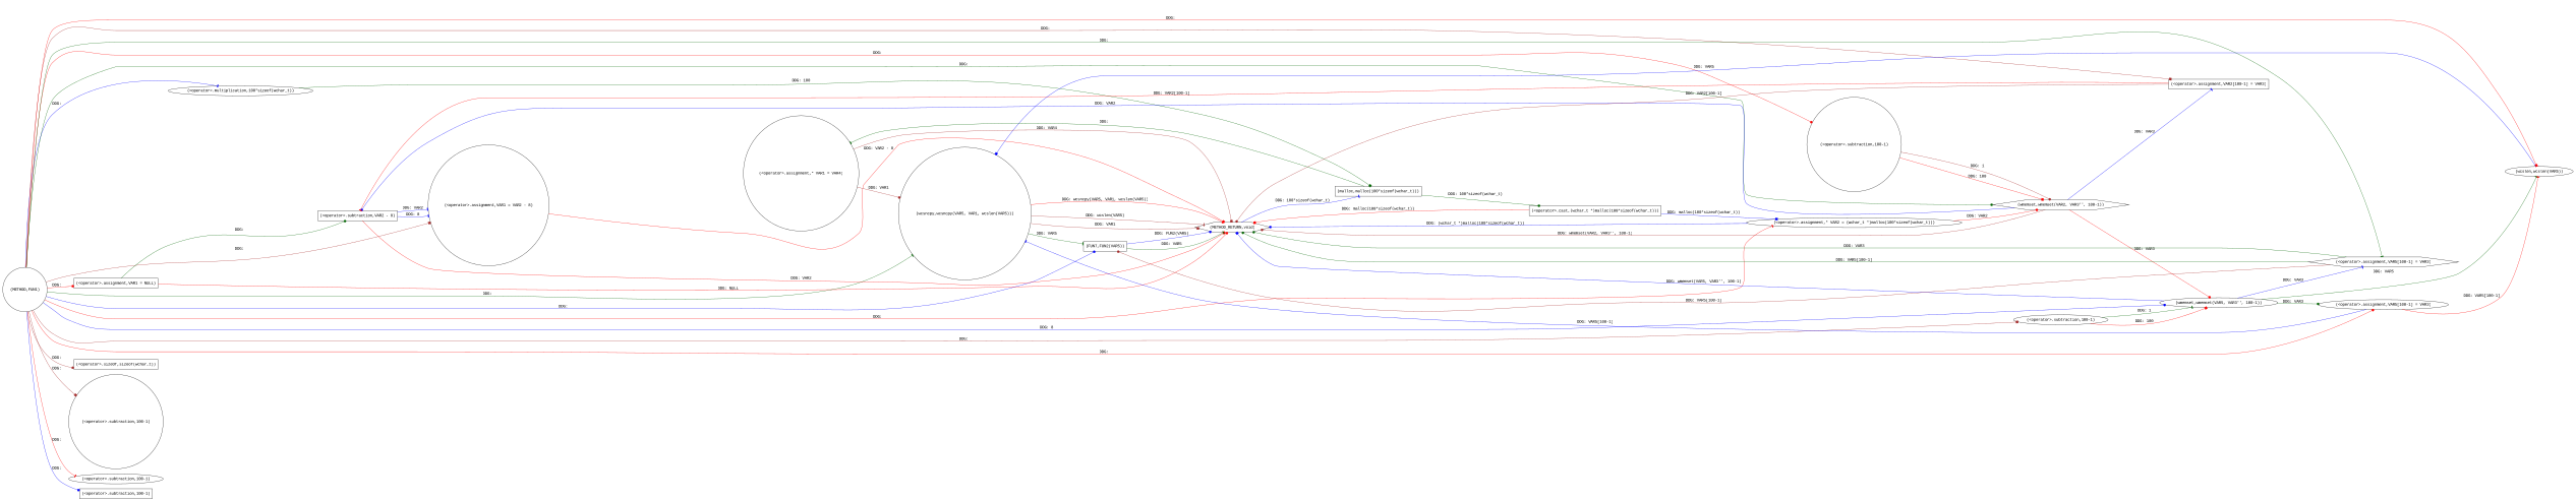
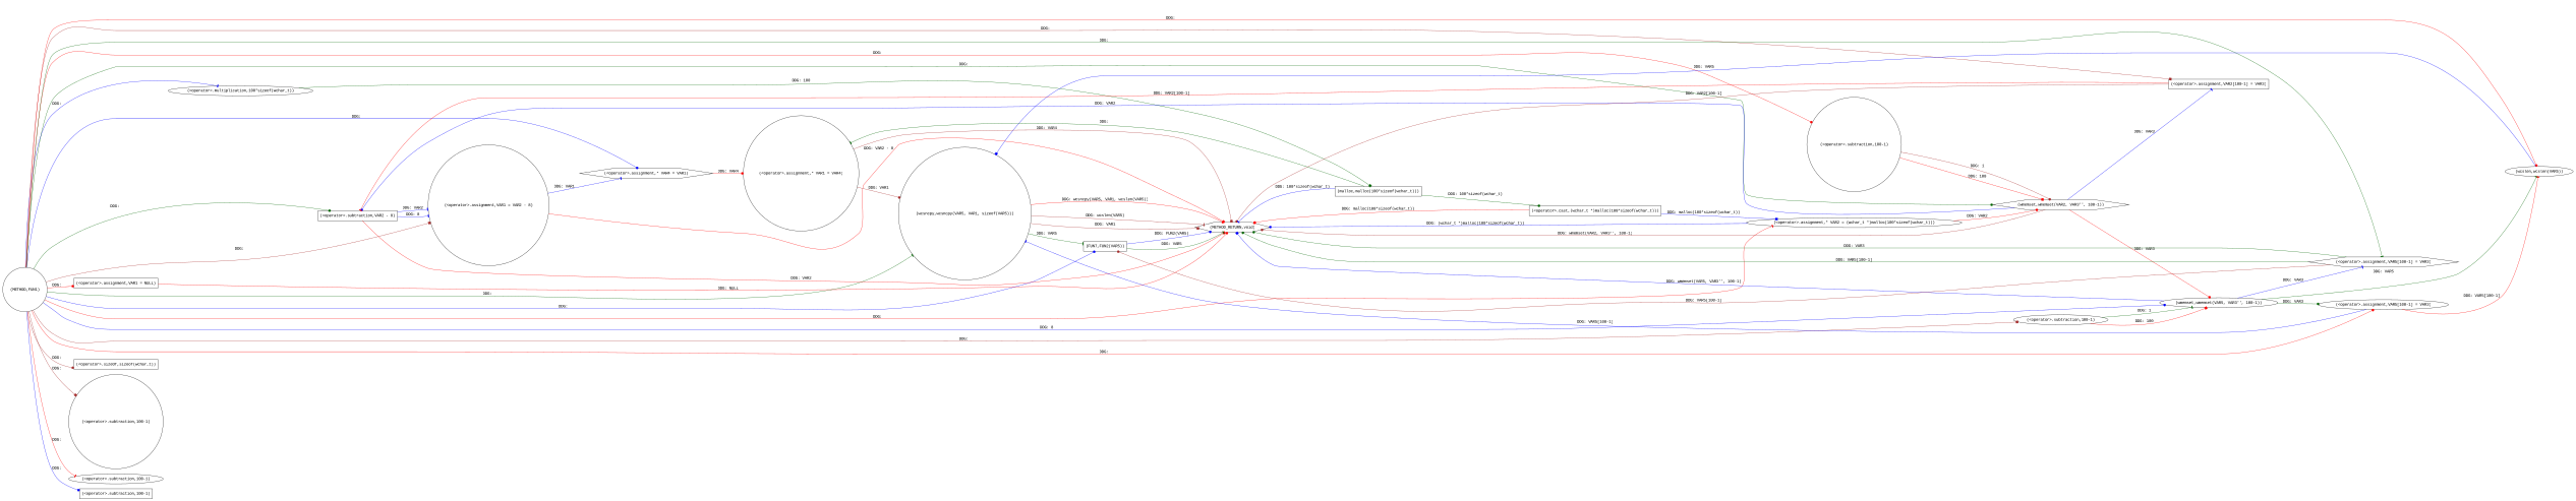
  digraph {
    fontname="Liberation Mono"
    rankdir=LR
    node [fontname="Liberation Mono" shape=box]
    edge [arrowhead=dot color=red fontname="Liberation Mono"]
    n1 [label="(METHOD,FUN1)" shape=circle]
    n2 [label="(<operator>.assignment,VAR1 = NULL)"]
    n3 [label="(<operator>.assignment,* VAR2 = (wchar_t *)malloc(100*sizeof(wchar_t)))" shape=ellipse]
    n4 [label="(<operator>.multiplication,100*sizeof(wchar_t))" shape=ellipse]
    n5 [label="(<operator>.sizeOf,sizeof(wchar_t))"]
    n6 [label="(wmemset,wmemset(VAR2, VAR3'', 100-1))" shape=hexagon]
    n7 [label="(<operator>.subtraction,100-1)" shape=circle]
    n8 [label="(<operator>.assignment,VAR2[100-1] = VAR3)"]
    n9 [label="(<operator>.subtraction,100-1)" shape=circle]
    n10 [label="(<operator>.assignment,VAR1 = VAR2 - 8)" shape=circle]
    n11 [label="(<operator>.subtraction,VAR2 - 8)"]
+   n12 [label="(<operator>.assignment,* VAR4 = VAR1)" shape=hexagon]
    n13 [label="(wmemset,wmemset(VAR5, VAR3'', 100-1))" shape=ellipse]
    n14 [label="(<operator>.subtraction,100-1)" shape=ellipse]
    n15 [label="(<operator>.assignment,VAR5[100-1] = VAR3)" shape=ellipse]
    n16 [label="(<operator>.subtraction,100-1)" shape=ellipse]
-   n17 [label="(wcsncpy,wcsncpy(VAR5, VAR1, wcslen(VAR5)))" shape=circle]
+   n17 [label="(wcsncpy,wcsncpy(VAR5, VAR1, sizeof(VAR5)))" shape=circle]
    n18 [label="(wcslen,wcslen(VAR5))" shape=ellipse]
    n19 [label="(<operator>.assignment,VAR5[100-1] = VAR3)" shape=hexagon]
    n20 [label="(<operator>.subtraction,100-1)"]
    n21 [label="(FUN7,FUN2(VAR5))"]
    n22 [label="(METHOD_RETURN,void)" shape=hexagon]
    n23 [label="(malloc,malloc(100*sizeof(wchar_t)))"]
    n24 [label="(<operator>.assignment,* VAR1 = VAR4)" shape=circle]
    n25 [label="(<operator>.cast,(wchar_t *)malloc(100*sizeof(wchar_t)))"]
    n1 -> n2 [label="DDG: "]
    n1 -> n3 [arrowhead=tee label="DDG: "]
    n1 -> n4 [arrowhead=tee color=blue label="DDG: "]
    n1 -> n5 [color=brown label="DDG: "]
    n1 -> n6 [color=darkgreen label="DDG: "]
    n1 -> n7 [label="DDG: "]
    n1 -> n8 [arrowhead=box color=brown label="DDG: "]
    n1 -> n9 [arrowhead=box color=brown label="DDG: "]
    n1 -> n10 [arrowhead=box color=brown label="DDG: "]
-   n2 -> n11 [color=darkgreen label="DDG: "]
+   n1 -> n11 [color=darkgreen label="DDG: "]
+   n1 -> n12 [color=blue label="DDG: "]
    n1 -> n13 [color=blue label="DDG: 8"]
    n1 -> n14 [arrowhead=box color=brown label="DDG: "]
    n1 -> n15 [label="DDG: "]
    n1 -> n16 [arrowhead=tee label="DDG: "]
    n1 -> n17 [arrowhead=tee color=darkgreen label="DDG: "]
-   n1 -> n18 [arrowhead=box label="DDG: "]
+   n1 -> n18 [label="DDG: "]
    n1 -> n19 [arrowhead=tee color=darkgreen label="DDG: "]
    n1 -> n20 [color=blue label="DDG: "]
    n1 -> n21 [color=blue label="DDG: "]
    n2 -> n22 [label="DDG: NULL"]
    n3 -> n6 [label="DDG: VAR2"]
    n3 -> n22 [color=blue label="DDG: (wchar_t *)malloc(100*sizeof(wchar_t))"]
    n4 -> n23 [arrowhead=box color=darkgreen label="DDG: 100"]
    n6 -> n8 [arrowhead=tee color=blue label="DDG: VAR3"]
    n6 -> n11 [color=blue label="DDG: VAR2"]
    n6 -> n13 [label="DDG: VAR3"]
    n6 -> n22 [color=brown label="DDG: wmemset(VAR2, VAR3'', 100-1)"]
    n7 -> n6 [arrowhead=box label="DDG: 100"]
    n7 -> n6 [color=brown label="DDG: 1"]
    n8 -> n11 [arrowhead=tee label="DDG: VAR2[100-1]"]
    n8 -> n22 [color=brown label="DDG: VAR2[100-1]"]
+   n10 -> n12 [arrowhead=tee color=blue label="DDG: VAR1"]
    n10 -> n22 [arrowhead=box label="DDG: VAR2 - 8"]
    n11 -> n10 [arrowhead=tee color=blue label="DDG: VAR2"]
    n11 -> n10 [arrowhead=tee color=blue label="DDG: 8"]
    n11 -> n22 [arrowhead=box label="DDG: VAR2"]
+   n12 -> n24 [label="DDG: VAR4"]
    n13 -> n15 [color=darkgreen label="DDG: VAR3"]
    n13 -> n18 [arrowhead=tee color=darkgreen label="DDG: VAR5"]
    n13 -> n19 [arrowhead=tee color=blue label="DDG: VAR3"]
    n13 -> n22 [arrowhead=box color=blue label="DDG: wmemset(VAR5, VAR3'', 100-1)"]
    n14 -> n13 [arrowhead=box label="DDG: 100"]
    n14 -> n13 [arrowhead=tee color=darkgreen label="DDG: 1"]
    n15 -> n17 [arrowhead=tee color=blue label="DDG: VAR5[100-1]"]
    n15 -> n18 [arrowhead=tee label="DDG: VAR5[100-1]"]
    n17 -> n21 [arrowhead=tee color=darkgreen label="DDG: VAR5"]
    n17 -> n22 [arrowhead=tee label="DDG: wcsncpy(VAR5, VAR1, wcslen(VAR5))"]
    n17 -> n22 [arrowhead=tee color=brown label="DDG: wcslen(VAR5)"]
    n17 -> n22 [arrowhead=box color=brown label="DDG: VAR1"]
    n18 -> n17 [arrowhead=box color=blue label="DDG: VAR5"]
    n19 -> n21 [color=brown label="DDG: VAR5[100-1]"]
    n19 -> n22 [color=darkgreen label="DDG: VAR3"]
    n19 -> n22 [color=darkgreen label="DDG: VAR5[100-1]"]
    n21 -> n22 [arrowhead=tee color=darkgreen label="DDG: VAR5"]
    n21 -> n22 [color=blue label="DDG: FUN2(VAR5)"]
-   n22 -> n23 [arrowhead=tee color=blue label="DDG: 100*sizeof(wchar_t)"]
+   n23 -> n22 [arrowhead=tee color=blue label="DDG: 100*sizeof(wchar_t)"]
    n23 -> n24 [arrowhead=tee color=darkgreen label="DDG: "]
    n23 -> n25 [color=darkgreen label="DDG: 100*sizeof(wchar_t)"]
    n24 -> n17 [color=brown label="DDG: VAR1"]
    n24 -> n22 [arrowhead=box color=brown label="DDG: VAR4"]
    n25 -> n3 [arrowhead=box color=blue label="DDG: malloc(100*sizeof(wchar_t))"]
    n25 -> n22 [arrowhead=box label="DDG: malloc(100*sizeof(wchar_t))"]
  }
